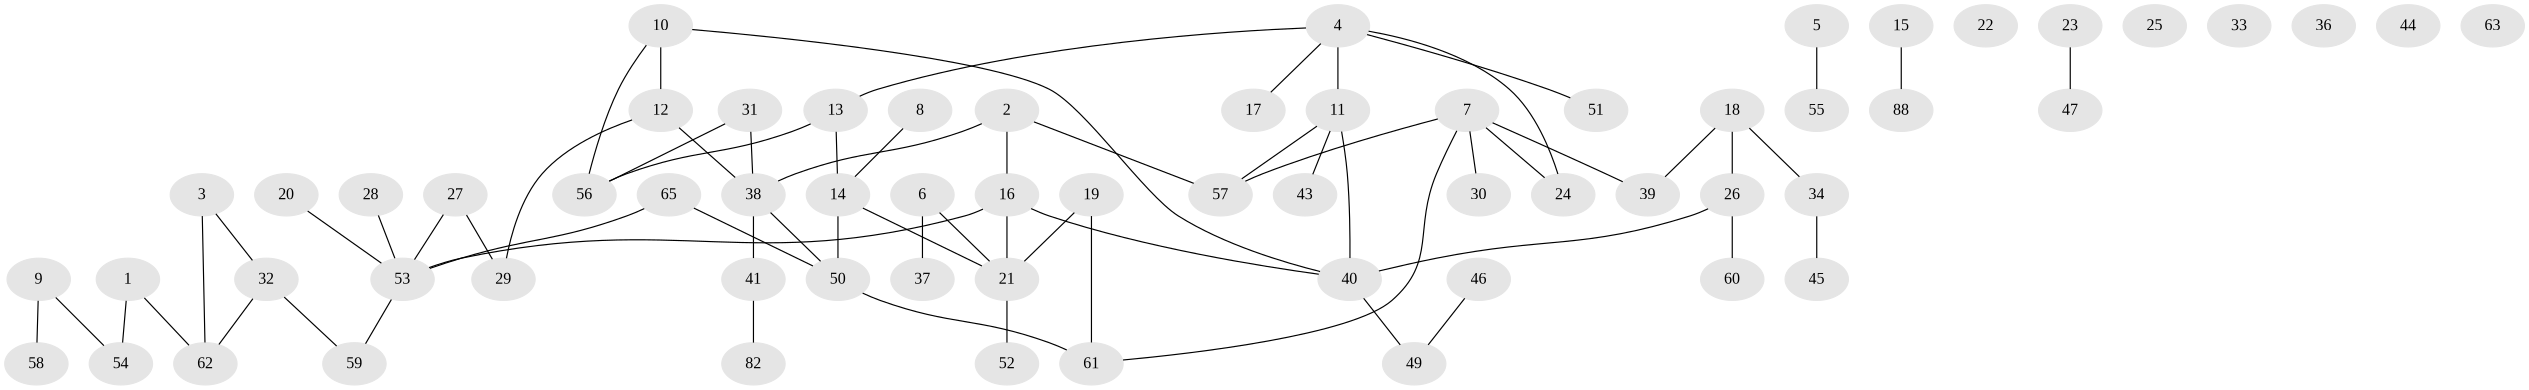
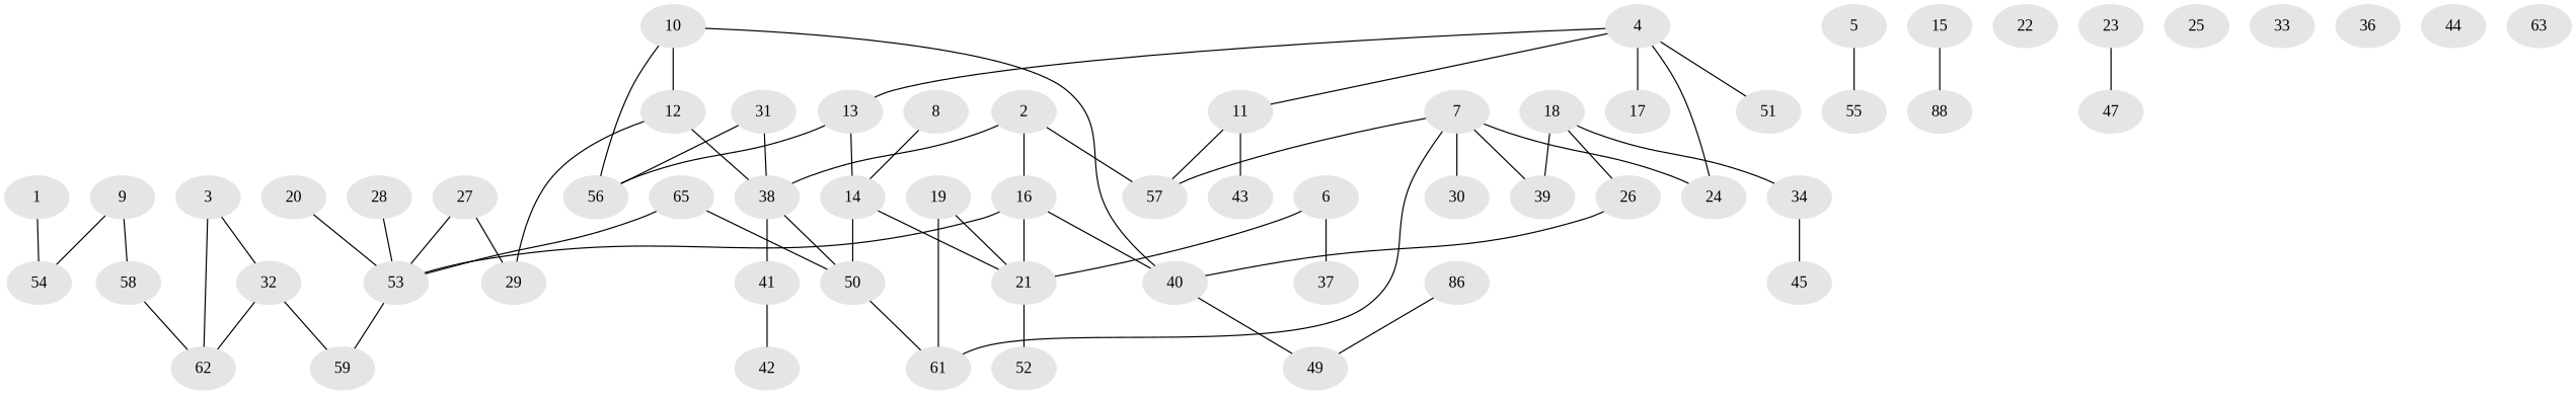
  graph {
    fontname="Liberation Serif"
    node [color=gray90 fontname="Liberation Serif" style=filled]
    edge [fontname="Liberation Serif"]
    1
    54
    62
    2
    16
    38
    57
    21
    40
    53
    50
    41
    3
    32
    59
    4
    11
    13
    17
    24
    51
    43
    14
    56
    5
    55
    6
    37
    52
    7
    30
    39
    61
    8
    9
    58
    10
    12
    29
    49
    n41 [label=88]
    15
    18
    26
    34
-   60
    45
    19
    20
    22
    23
    47
    25
    27
    28
    31
    33
    n58 [label=65]
    36
-   42 [label=82]
+   42
    44
-   46
+   46 [label=86]
    63
    1 -- 54
-   1 -- 62
+   58 -- 62
    2 -- 16
    2 -- 38
    2 -- 57
    16 -- 21
    16 -- 40
    16 -- 53
    38 -- 50
    38 -- 41
    21 -- 52
    40 -- 49
    53 -- 59
    50 -- 61
    41 -- 42
    3 -- 62
    3 -- 32
    32 -- 62
    32 -- 59
    4 -- 11
    4 -- 13
    4 -- 17
    4 -- 24
    4 -- 51
    11 -- 57
-   11 -- 40
    11 -- 43
    13 -- 14
    13 -- 56
    14 -- 21
    14 -- 50
    5 -- 55
    6 -- 21
    6 -- 37
    7 -- 57
    7 -- 24
    7 -- 30
    7 -- 39
    7 -- 61
    8 -- 14
    9 -- 54
    9 -- 58
    10 -- 40
    10 -- 56
    10 -- 12
    12 -- 38
    12 -- 29
    15 -- n41
    18 -- 39
    18 -- 26
    18 -- 34
    26 -- 40
-   26 -- 60
    34 -- 45
    19 -- 21
    19 -- 61
    20 -- 53
    23 -- 47
    27 -- 53
    27 -- 29
    28 -- 53
    31 -- 38
    31 -- 56
    n58 -- 53
    n58 -- 50
    46 -- 49
  }
